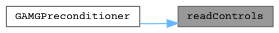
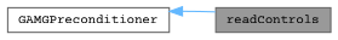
  digraph {
    rankdir=RL
    fontname="Courier Prime"
    node [fontname="Courier Prime" fontsize=10 shape=box style=filled]
    n1 [color=gray40 fillcolor=grey60 fontcolor=black height=0.2 label=readControls width=0.4]
    n2 [color=grey40 fillcolor=white height=0.2 label=GAMGPreconditioner width=0.4]
-   n1 -> n2 [color=steelblue1 dir=back fontname="Courier Prime" fontsize=10 labelfontname=Helvetica labelfontsize=10 style=solid]
+   n2 -> n1 [color=steelblue1 dir=back fontname="Courier Prime" fontsize=10 labelfontname=Helvetica labelfontsize=10 style=solid]
  }
